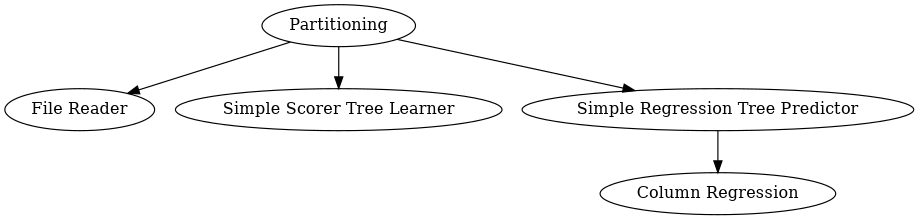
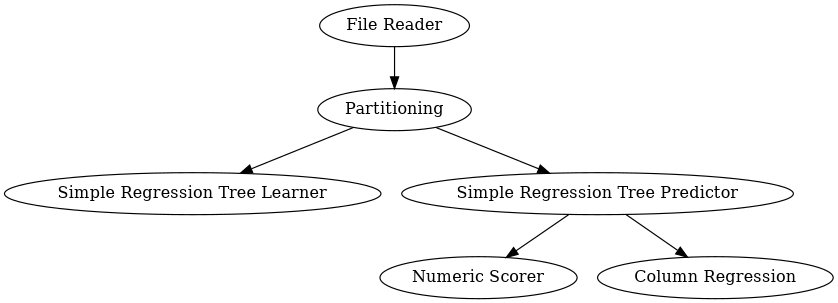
  digraph {
    rankdir=TB
    n1 [label="File Reader"]
    n2 [label=Partitioning]
-   n3 [label="Simple Scorer Tree Learner"]
+   n3 [label="Simple Regression Tree Learner"]
    n4 [label="Simple Regression Tree Predictor"]
+   n5 [label="Numeric Scorer"]
    n6 [label="Column Regression"]
-   n2 -> n1
+   n1 -> n2
    n2 -> n3
    n2 -> n4
+   n4 -> n5
    n4 -> n6
  }
